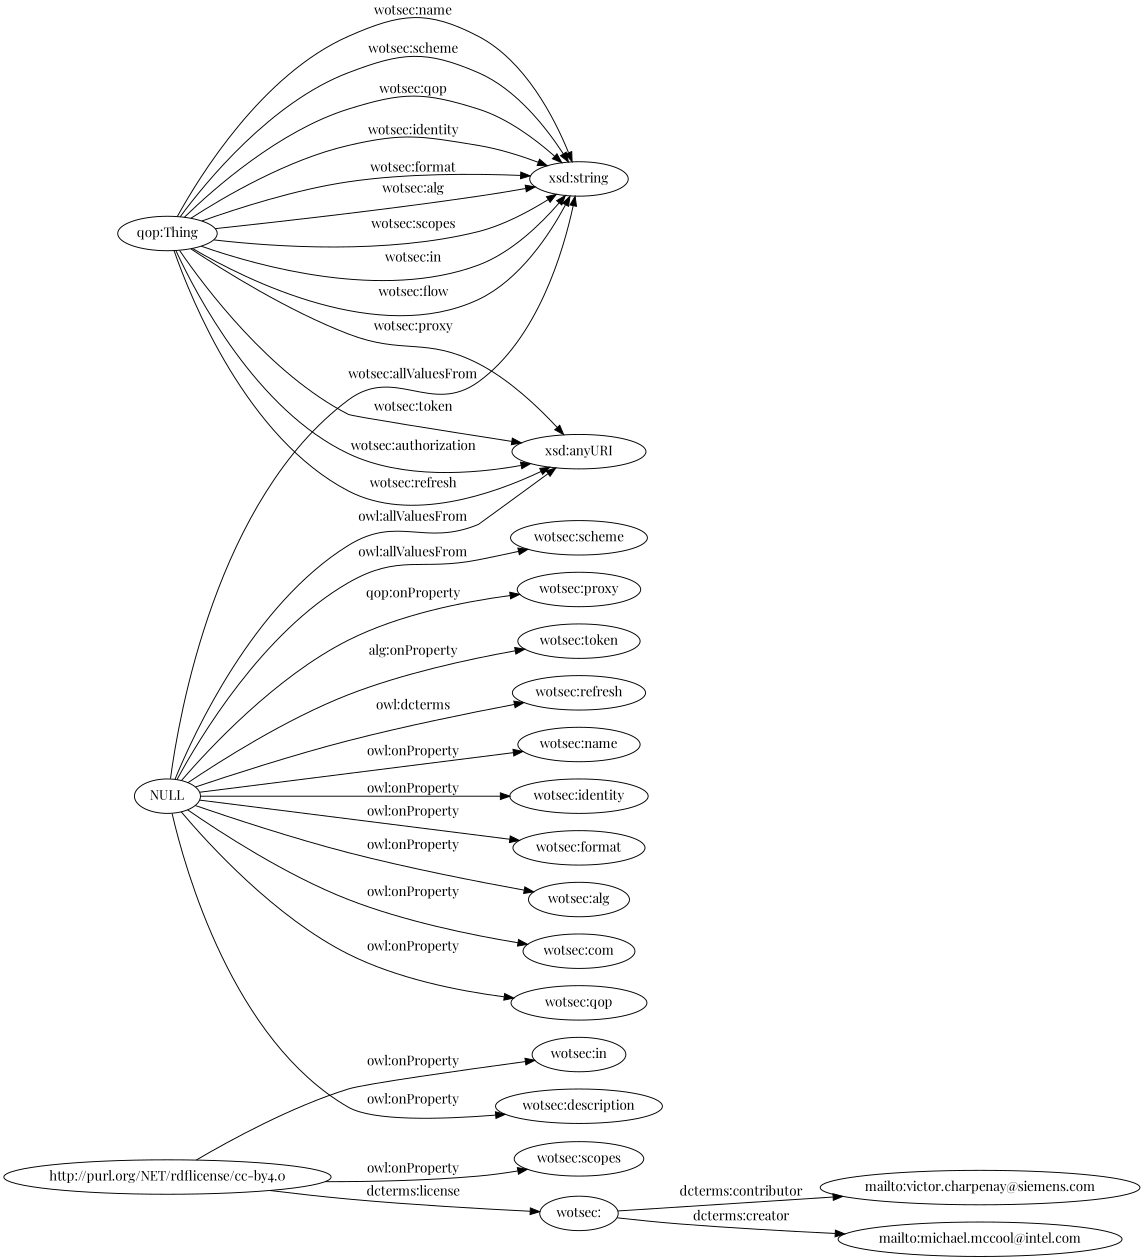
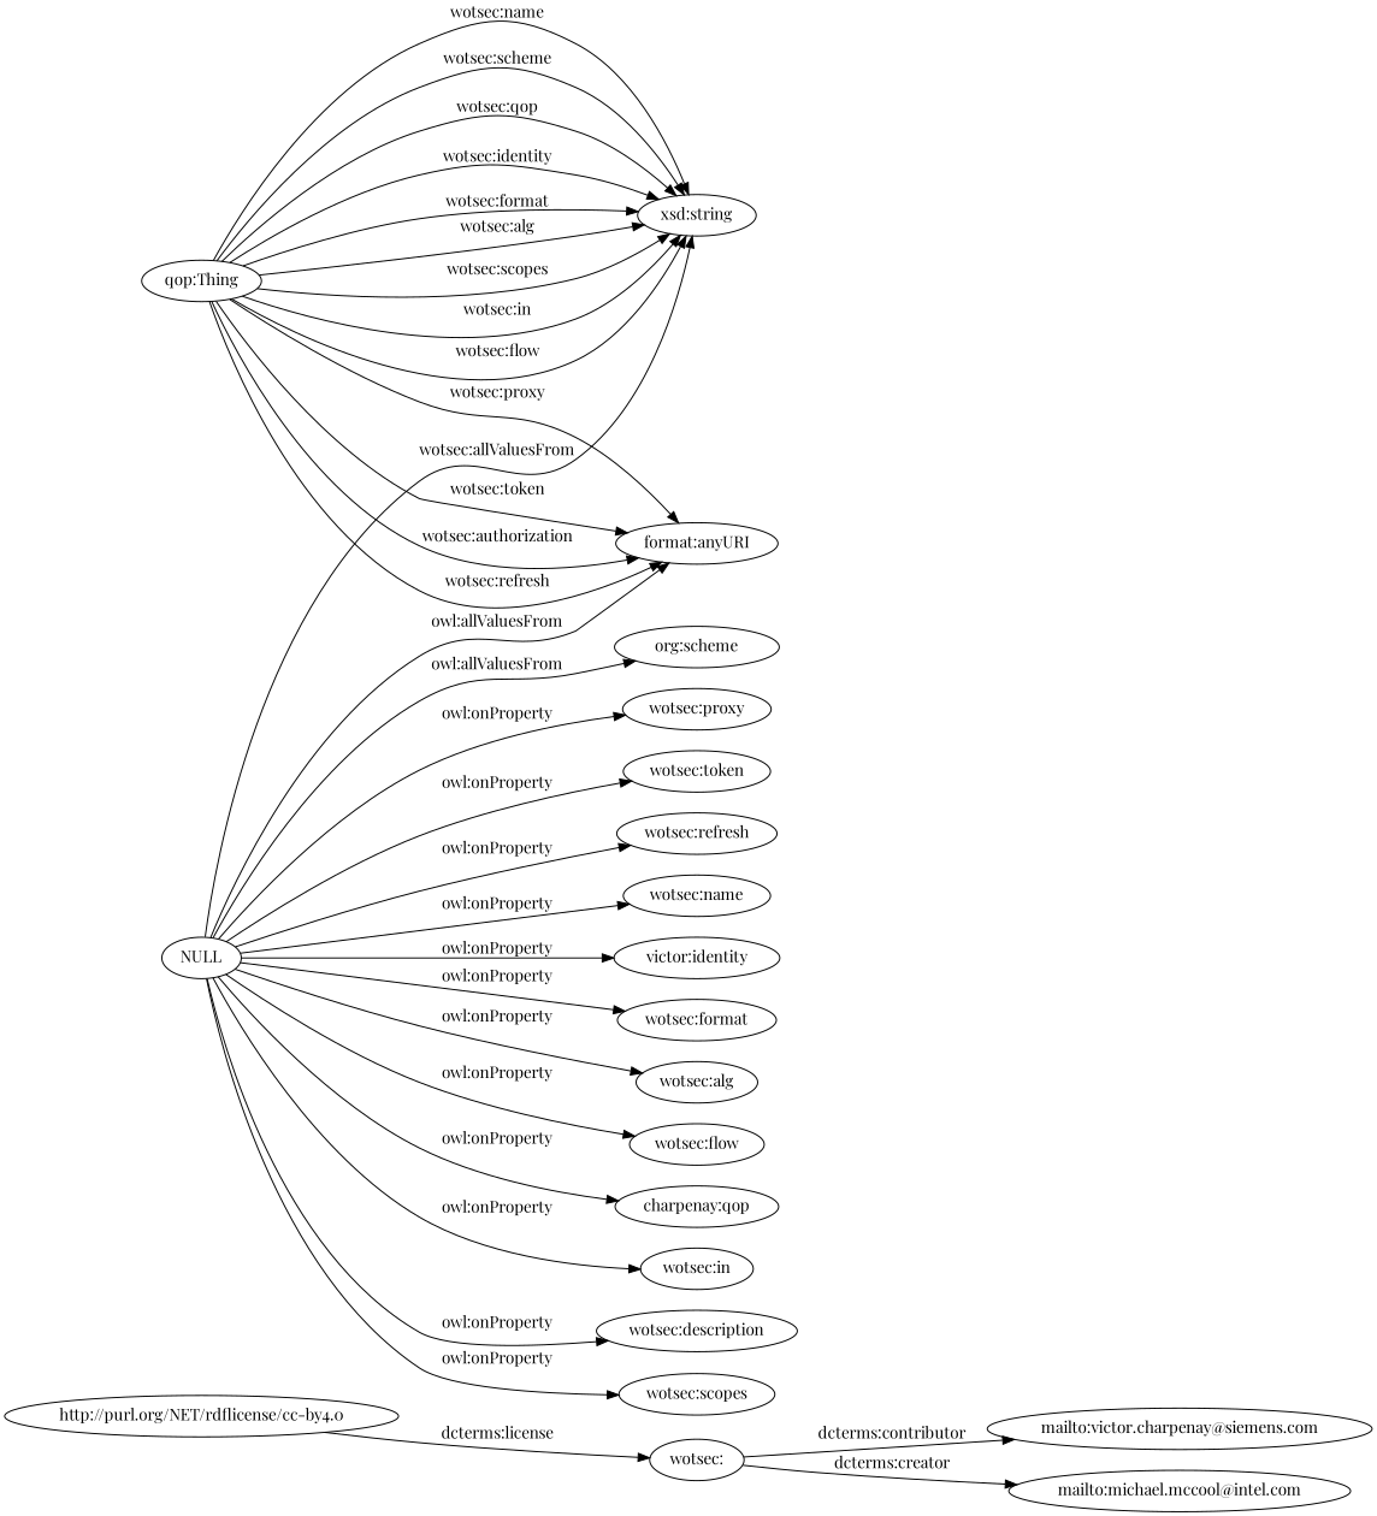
  digraph {
    fontname="Playfair Display"
    rankdir=LR
    node [fontname="Playfair Display"]
    edge [fontname="Playfair Display"]
    NULL
    "wotsec:token"
    "wotsec:refresh"
    "wotsec:name"
-   "xsd:anyURI"
+   "xsd:anyURI" [label="format:anyURI"]
    "wotsec:alg"
-   "wotsec:flow" [label="wotsec:com"]
-   "wotsec:qop"
+   "wotsec:flow"
+   "wotsec:qop" [label="charpenay:qop"]
    "wotsec:description"
    "wotsec:scopes"
-   "wotsec:scheme"
+   "wotsec:scheme" [label="org:scheme"]
    "wotsec:proxy"
-   "wotsec:identity"
+   "wotsec:identity" [label="victor:identity"]
    "wotsec:in"
    "xsd:string"
    "wotsec:format"
    "wotsec:"
    "mailto:victor.charpenay@siemens.com"
    "mailto:michael.mccool@intel.com"
    "http://purl.org/NET/rdflicense/cc-by4.0"
    n21 [label="qop:Thing"]
-   NULL -> "wotsec:token" [label="alg:onProperty"]
-   NULL -> "wotsec:refresh" [label="owl:dcterms"]
+   NULL -> "wotsec:token" [label="owl:onProperty"]
+   NULL -> "wotsec:refresh" [label="owl:onProperty"]
    NULL -> "wotsec:name" [label="owl:onProperty"]
    NULL -> "xsd:anyURI" [label="owl:allValuesFrom"]
    NULL -> "wotsec:alg" [label="owl:onProperty"]
    NULL -> "wotsec:flow" [label="owl:onProperty"]
    NULL -> "wotsec:qop" [label="owl:onProperty"]
    NULL -> "wotsec:description" [label="owl:onProperty"]
-   "http://purl.org/NET/rdflicense/cc-by4.0" -> "wotsec:scopes" [label="owl:onProperty"]
+   NULL -> "wotsec:scopes" [label="owl:onProperty"]
    NULL -> "wotsec:scheme" [label="owl:allValuesFrom"]
-   NULL -> "wotsec:proxy" [label="qop:onProperty"]
+   NULL -> "wotsec:proxy" [label="owl:onProperty"]
    NULL -> "wotsec:identity" [label="owl:onProperty"]
-   "http://purl.org/NET/rdflicense/cc-by4.0" -> "wotsec:in" [label="owl:onProperty"]
+   NULL -> "wotsec:in" [label="owl:onProperty"]
    NULL -> "xsd:string" [label="wotsec:allValuesFrom"]
    NULL -> "wotsec:format" [label="owl:onProperty"]
    "wotsec:" -> "mailto:victor.charpenay@siemens.com" [label="dcterms:contributor"]
    "wotsec:" -> "mailto:michael.mccool@intel.com" [label="dcterms:creator"]
    "http://purl.org/NET/rdflicense/cc-by4.0" -> "wotsec:" [label="dcterms:license"]
    n21 -> "xsd:anyURI" [label="wotsec:proxy"]
    n21 -> "xsd:anyURI" [label="wotsec:token"]
    n21 -> "xsd:anyURI" [label="wotsec:authorization"]
    n21 -> "xsd:anyURI" [label="wotsec:refresh"]
    n21 -> "xsd:string" [label="wotsec:alg"]
    n21 -> "xsd:string" [label="wotsec:scopes"]
    n21 -> "xsd:string" [label="wotsec:in"]
    n21 -> "xsd:string" [label="wotsec:flow"]
    n21 -> "xsd:string" [label="wotsec:name"]
    n21 -> "xsd:string" [label="wotsec:scheme"]
    n21 -> "xsd:string" [label="wotsec:qop"]
    n21 -> "xsd:string" [label="wotsec:identity"]
    n21 -> "xsd:string" [label="wotsec:format"]
  }
